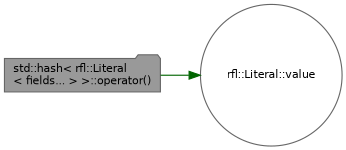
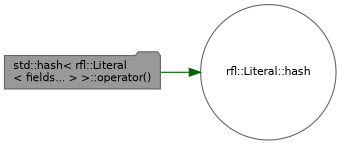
  digraph {
    rankdir=LR
    node [fontname=Helvetica fontsize=10 style=filled]
    n1 [color=gray40 fillcolor=grey60 fontcolor=black height=0.2 label="std::hash\< rfl::Literal\l\< fields... \> \>::operator()" shape=folder width=0.4]
-   n2 [color=grey40 fillcolor=white height=0.2 label="rfl::Literal::value" shape=circle width=0.4]
+   n2 [color=grey40 fillcolor=white height=0.2 label="rfl::Literal::hash" shape=circle width=0.4]
    n1 -> n2 [color=darkgreen fontname=Helvetica fontsize=10 labelfontname=Helvetica labelfontsize=10 style=solid]
  }
